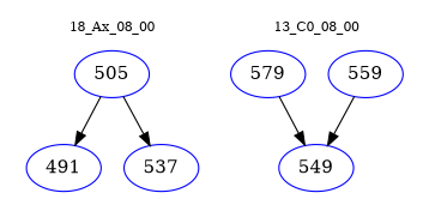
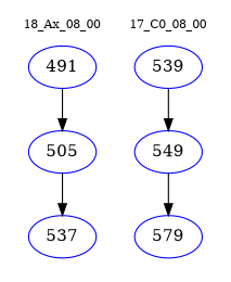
  digraph {
    node [color=blue]
    edge [color=black]
    n1 [label=505]
    n2 [label=491]
    n3 [label=537]
    n4 [label=549]
-   n5 [label=559]
+   n5 [label=539]
    n6 [label=579]
    subgraph cluster_1 {
      color=white
      fontsize=10
      label="18_Ax_08_00"
      n1
      n2
      n3
    }
    subgraph cluster_2 {
      color=white
      fontsize=10
-     label="13_C0_08_00"
+     label="17_C0_08_00"
      n4
      n5
      n6
    }
-   n1 -> n2
+   n2 -> n1
    n1 -> n3
-   n6 -> n4
+   n4 -> n6
    n5 -> n4
  }
